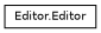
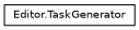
  digraph {
    rankdir=LR
-   n1 [color=black fillcolor=white fontname=Helvetica fontsize=10 height=0.2 label="Editor.Editor" shape=record style=filled width=0.4]
+   n1 [color=black fillcolor=white fontname=Helvetica fontsize=10 height=0.2 label="Editor.TaskGenerator" shape=record style=filled width=0.4]
  }
